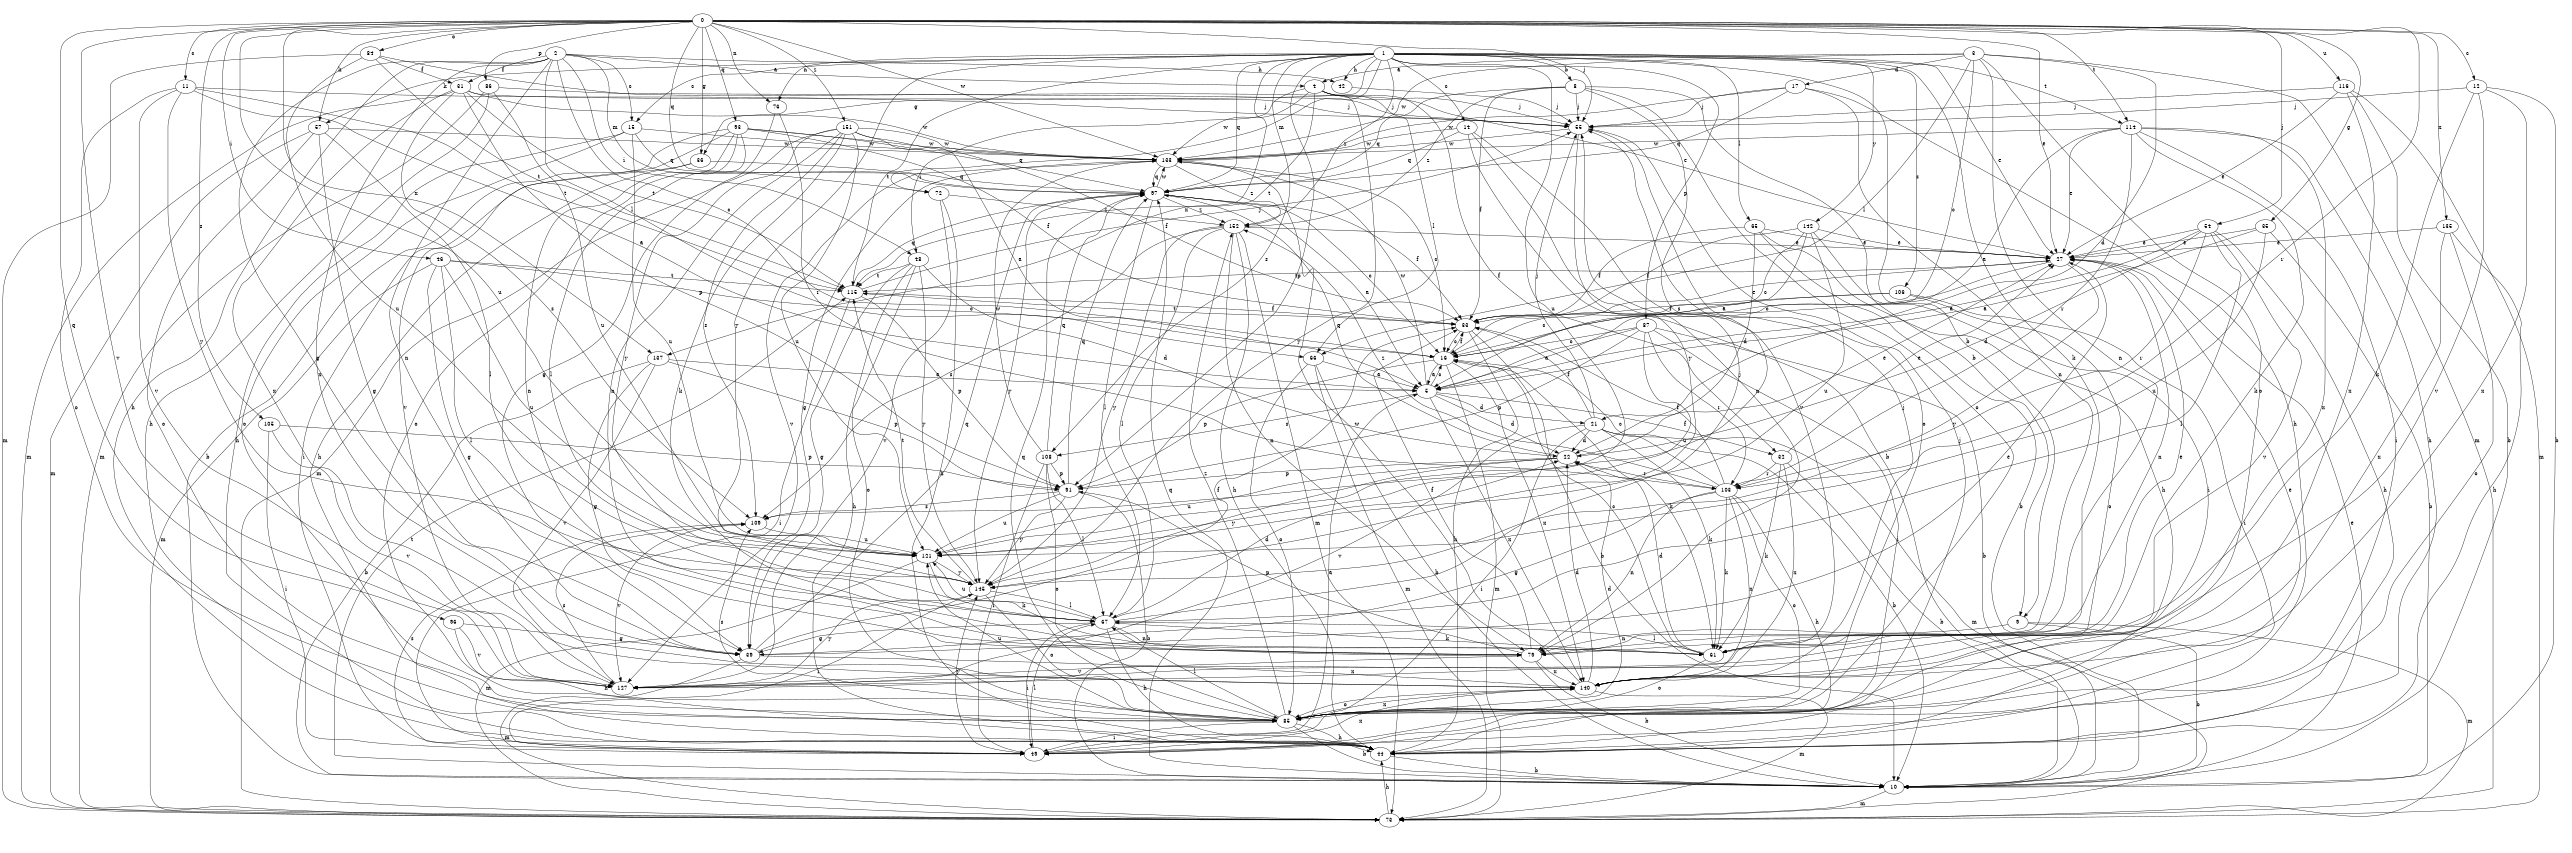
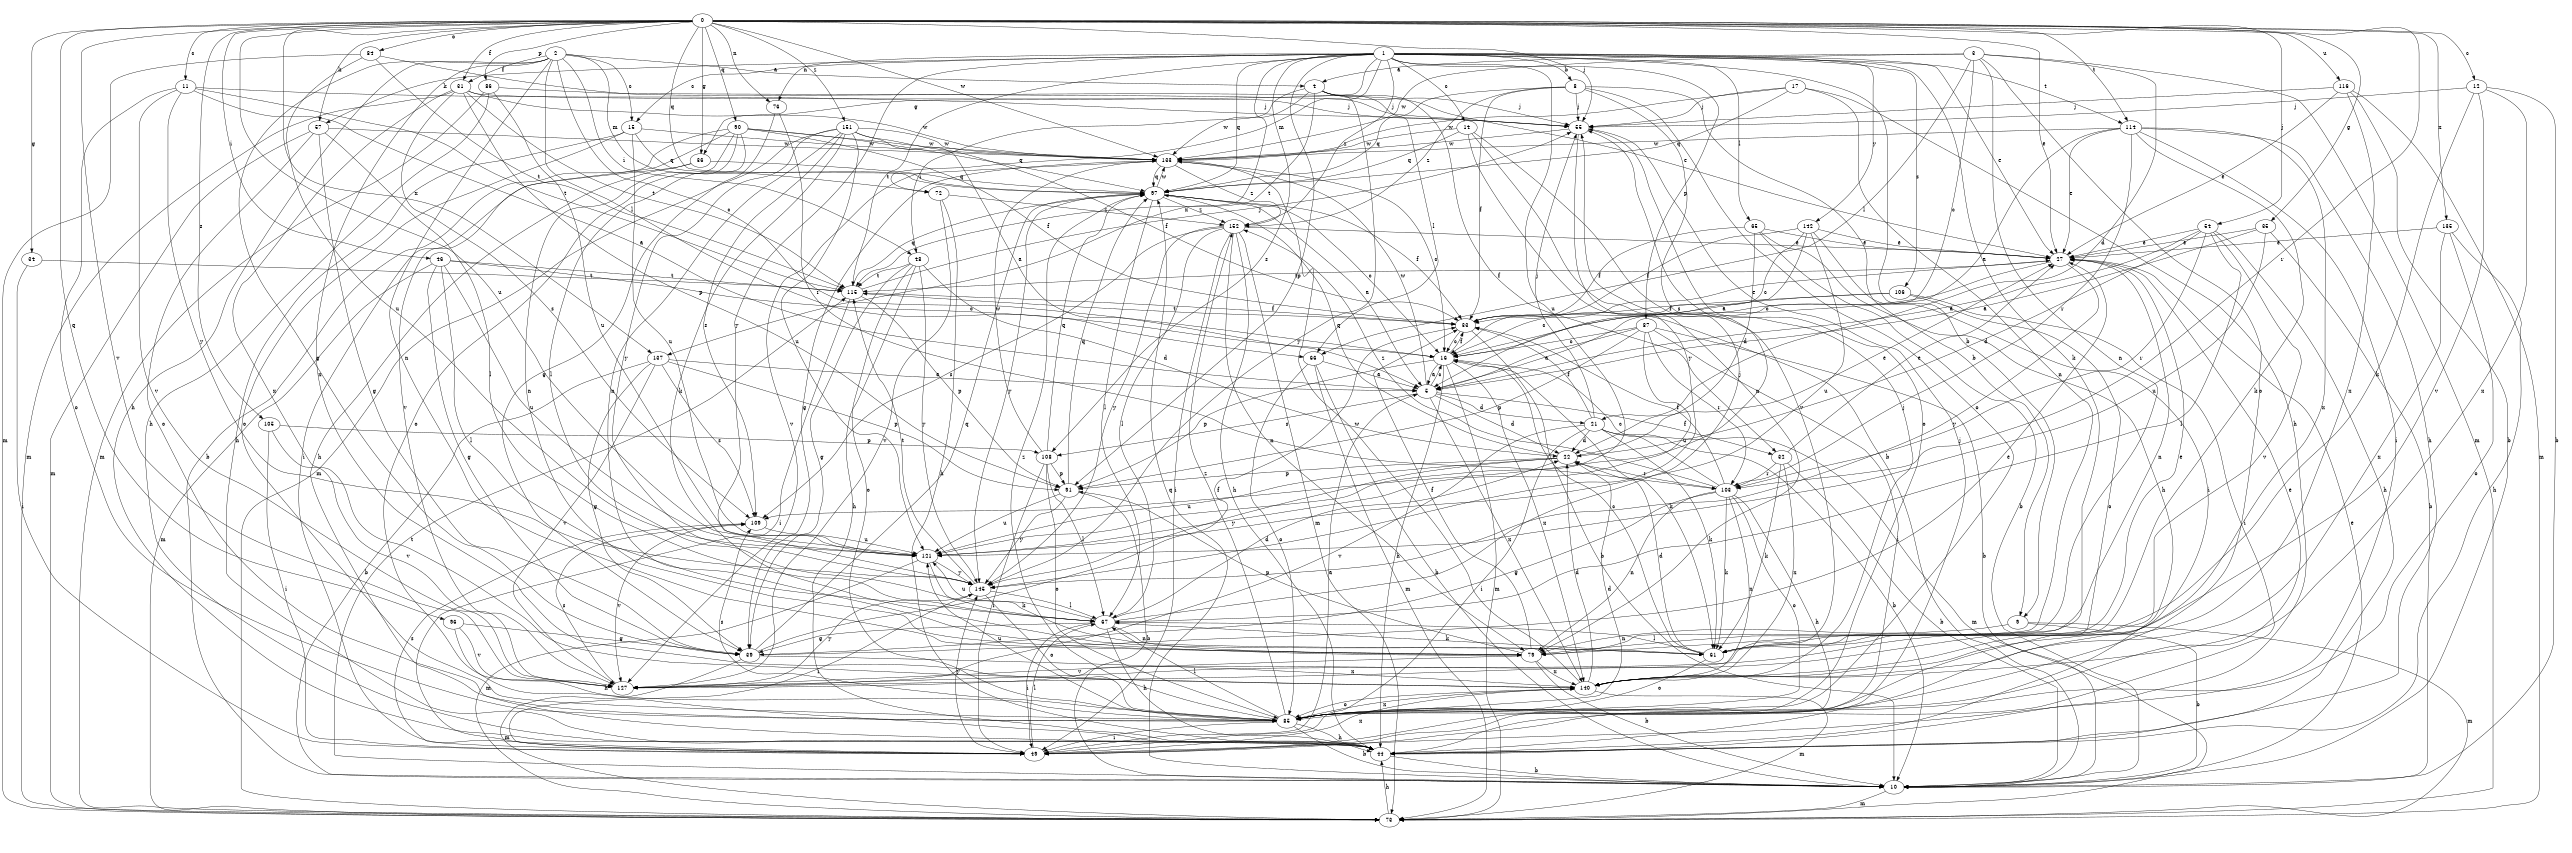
  strict digraph {
    0
    11
    12
    27
    31
+   34
    35
    36
    46
    54
    55
    57
    76
    84
    86
-   93
+   93 [label=90]
    96
    97
    103
    105
    114
    116
    121
    127
    133
    135
    137
    151
    115
    145
    85
    5
    61
    140
    10
    16
    79
    91
    73
    109
    49
    44
    39
    67
    22
    33
    152
    1
    8
    9
    14
    15
-   42
    65
    72
    87
    106
    108
    142
    2
    4
    48
    66
    32
    3
    17
    21
    0 -> 11 [label=c]
    0 -> 12 [label=c]
    0 -> 27 [label=e]
-   84 -> 31 [label=f]
+   0 -> 31 [label=f]
+   0 -> 34 [label=g]
    0 -> 35 [label=g]
    0 -> 36 [label=g]
    0 -> 46 [label=i]
    0 -> 54 [label=j]
    0 -> 55 [label=j]
    0 -> 57 [label=k]
    0 -> 76 [label=n]
    0 -> 84 [label=o]
    0 -> 86 [label=p]
    0 -> 93 [label=q]
    0 -> 96 [label=q]
    0 -> 97 [label=q]
    0 -> 103 [label=r]
    0 -> 105 [label=s]
    0 -> 114 [label=t]
    0 -> 116 [label=u]
    0 -> 121 [label=u]
    0 -> 127 [label=v]
    0 -> 133 [label=w]
    0 -> 135 [label=x]
    0 -> 137 [label=x]
    0 -> 151 [label=z]
    11 -> 55 [label=j]
    11 -> 127 [label=v]
    11 -> 115 [label=t]
    11 -> 145 [label=y]
    11 -> 85 [label=o]
    11 -> 5 [label=a]
    12 -> 55 [label=j]
    12 -> 127 [label=v]
    12 -> 61 [label=k]
    12 -> 140 [label=x]
    12 -> 10 [label=b]
    27 -> 115 [label=t]
    27 -> 145 [label=y]
    27 -> 16 [label=c]
    27 -> 79 [label=n]
    31 -> 55 [label=j]
    31 -> 133 [label=w]
    31 -> 115 [label=t]
    31 -> 140 [label=x]
    31 -> 91 [label=p]
    31 -> 73 [label=m]
    31 -> 109 [label=s]
+   34 -> 115 [label=t]
+   34 -> 49 [label=i]
    35 -> 27 [label=e]
    35 -> 121 [label=u]
    35 -> 5 [label=a]
    35 -> 10 [label=b]
    36 -> 97 [label=q]
    36 -> 49 [label=i]
    36 -> 44 [label=h]
    46 -> 121 [label=u]
    46 -> 115 [label=t]
    46 -> 16 [label=c]
    46 -> 73 [label=m]
    46 -> 39 [label=g]
    46 -> 67 [label=l]
    54 -> 27 [label=e]
    54 -> 103 [label=r]
    54 -> 127 [label=v]
    54 -> 5 [label=a]
    54 -> 44 [label=h]
    54 -> 67 [label=l]
    54 -> 22 [label=d]
    55 -> 133 [label=w]
    55 -> 145 [label=y]
    55 -> 85 [label=o]
    57 -> 133 [label=w]
    57 -> 85 [label=o]
    57 -> 73 [label=m]
    57 -> 39 [label=g]
    57 -> 67 [label=l]
    76 -> 103 [label=r]
    76 -> 39 [label=g]
    84 -> 27 [label=e]
    84 -> 121 [label=u]
    84 -> 115 [label=t]
    84 -> 73 [label=m]
    86 -> 55 [label=j]
    86 -> 121 [label=u]
    86 -> 73 [label=m]
    86 -> 44 [label=h]
    93 -> 97 [label=q]
    93 -> 127 [label=v]
    93 -> 133 [label=w]
    93 -> 85 [label=o]
    93 -> 10 [label=b]
    93 -> 79 [label=n]
    93 -> 67 [label=l]
    93 -> 33 [label=f]
    96 -> 127 [label=v]
    96 -> 44 [label=h]
    96 -> 39 [label=g]
    97 -> 133 [label=w]
    97 -> 145 [label=y]
    97 -> 5 [label=a]
    97 -> 16 [label=c]
    97 -> 67 [label=l]
    97 -> 33 [label=f]
    97 -> 152 [label=z]
    103 -> 85 [label=o]
    103 -> 61 [label=k]
    103 -> 140 [label=x]
    103 -> 16 [label=c]
    103 -> 79 [label=n]
    103 -> 44 [label=h]
    103 -> 39 [label=g]
    103 -> 33 [label=f]
    103 -> 152 [label=z]
    105 -> 127 [label=v]
-   105 -> 91 [label=p]
+   105 -> 108 [label=p]
    105 -> 49 [label=i]
    114 -> 27 [label=e]
    114 -> 103 [label=r]
    114 -> 133 [label=w]
    114 -> 5 [label=a]
    114 -> 61 [label=k]
    114 -> 140 [label=x]
    114 -> 49 [label=i]
    114 -> 44 [label=h]
    116 -> 27 [label=e]
    116 -> 55 [label=j]
    116 -> 140 [label=x]
    116 -> 10 [label=b]
    116 -> 73 [label=m]
    121 -> 145 [label=y]
    121 -> 61 [label=k]
    121 -> 73 [label=m]
    127 -> 145 [label=y]
    127 -> 109 [label=s]
    133 -> 97 [label=q]
    133 -> 127 [label=v]
    133 -> 16 [label=c]
    133 -> 39 [label=g]
    133 -> 152 [label=z]
    135 -> 27 [label=e]
    135 -> 85 [label=o]
    135 -> 140 [label=x]
    135 -> 44 [label=h]
    137 -> 127 [label=v]
    137 -> 5 [label=a]
    137 -> 10 [label=b]
    137 -> 91 [label=p]
    137 -> 39 [label=g]
    151 -> 121 [label=u]
    151 -> 133 [label=w]
    151 -> 145 [label=y]
    151 -> 5 [label=a]
    151 -> 61 [label=k]
    151 -> 79 [label=n]
    151 -> 73 [label=m]
    151 -> 109 [label=s]
    151 -> 33 [label=f]
    115 -> 55 [label=j]
    115 -> 97 [label=q]
    115 -> 91 [label=p]
    115 -> 49 [label=i]
    115 -> 33 [label=f]
    145 -> 115 [label=t]
    145 -> 85 [label=o]
    145 -> 49 [label=i]
    145 -> 67 [label=l]
    85 -> 27 [label=e]
-   85 -> 97 [label=q]
+   85 -> 97 [label=z]
    85 -> 121 [label=u]
    85 -> 140 [label=x]
    85 -> 10 [label=b]
    85 -> 109 [label=s]
    85 -> 49 [label=i]
    85 -> 44 [label=h]
    85 -> 67 [label=l]
    85 -> 22 [label=d]
    85 -> 152 [label=z]
    5 -> 133 [label=w]
    5 -> 140 [label=x]
    5 -> 16 [label=c]
    5 -> 22 [label=d]
    5 -> 108 [label=s]
    5 -> 32 [label=f]
    5 -> 21 [label=d]
    61 -> 27 [label=e]
    61 -> 85 [label=o]
    61 -> 16 [label=c]
    61 -> 67 [label=l]
    61 -> 22 [label=d]
    140 -> 55 [label=j]
    140 -> 133 [label=w]
    140 -> 85 [label=o]
    140 -> 73 [label=m]
    140 -> 22 [label=d]
    10 -> 27 [label=e]
    10 -> 97 [label=q]
    10 -> 115 [label=t]
    10 -> 73 [label=m]
    16 -> 5 [label=a]
    16 -> 61 [label=k]
    16 -> 140 [label=x]
    16 -> 91 [label=p]
    16 -> 73 [label=m]
-   33 -> 44 [label=h]
+   16 -> 44 [label=h]
    16 -> 33 [label=f]
    79 -> 127 [label=v]
    79 -> 140 [label=x]
    79 -> 10 [label=b]
    79 -> 91 [label=p]
    79 -> 33 [label=f]
    91 -> 97 [label=q]
    91 -> 121 [label=u]
    91 -> 145 [label=y]
    91 -> 10 [label=b]
-   91 -> 109 [label=s]
+   137 -> 109 [label=s]
    73 -> 44 [label=h]
    109 -> 121 [label=u]
    109 -> 127 [label=v]
    49 -> 145 [label=y]
    49 -> 5 [label=a]
    49 -> 140 [label=x]
    49 -> 109 [label=s]
    49 -> 67 [label=l]
    44 -> 55 [label=j]
    44 -> 10 [label=b]
    39 -> 27 [label=e]
    39 -> 97 [label=q]
    39 -> 140 [label=x]
    39 -> 73 [label=m]
    39 -> 33 [label=f]
    67 -> 55 [label=j]
    67 -> 121 [label=u]
    67 -> 61 [label=k]
    67 -> 79 [label=n]
    67 -> 49 [label=i]
    67 -> 44 [label=h]
    67 -> 39 [label=g]
    67 -> 22 [label=d]
    22 -> 27 [label=e]
    22 -> 97 [label=q]
    22 -> 103 [label=r]
    22 -> 121 [label=u]
    22 -> 145 [label=y]
    22 -> 91 [label=p]
    33 -> 27 [label=e]
    33 -> 115 [label=t]
    33 -> 10 [label=b]
    33 -> 16 [label=c]
    152 -> 27 [label=e]
    152 -> 145 [label=y]
    152 -> 79 [label=n]
    152 -> 73 [label=m]
    152 -> 109 [label=s]
+   152 -> 49 [label=i]
    152 -> 44 [label=h]
    152 -> 67 [label=l]
    1 -> 27 [label=e]
    1 -> 36 [label=g]
    1 -> 57 [label=k]
    1 -> 76 [label=n]
    1 -> 97 [label=q]
    1 -> 114 [label=t]
    1 -> 121 [label=u]
    1 -> 137 [label=x]
    1 -> 115 [label=t]
    1 -> 145 [label=y]
    1 -> 61 [label=k]
    1 -> 91 [label=p]
    1 -> 152 [label=z]
    1 -> 8 [label=b]
    1 -> 9 [label=b]
    1 -> 14 [label=c]
    1 -> 15 [label=c]
-   1 -> 42 [label=h]
    1 -> 65 [label=l]
    1 -> 72 [label=m]
    1 -> 87 [label=p]
    1 -> 106 [label=s]
    1 -> 108 [label=s]
    1 -> 142 [label=y]
    8 -> 55 [label=j]
    8 -> 97 [label=q]
    8 -> 85 [label=o]
    8 -> 109 [label=s]
    8 -> 33 [label=f]
    8 -> 152 [label=z]
    8 -> 9 [label=b]
    9 -> 10 [label=b]
    9 -> 79 [label=n]
    9 -> 73 [label=m]
    14 -> 97 [label=q]
    14 -> 127 [label=v]
    14 -> 133 [label=w]
    14 -> 10 [label=b]
    14 -> 79 [label=n]
    15 -> 97 [label=q]
    15 -> 121 [label=u]
    15 -> 133 [label=w]
    15 -> 85 [label=o]
    15 -> 44 [label=h]
-   42 -> 55 [label=j]
    65 -> 27 [label=e]
    65 -> 10 [label=b]
    65 -> 44 [label=h]
    65 -> 22 [label=d]
    65 -> 33 [label=f]
    72 -> 127 [label=v]
    72 -> 44 [label=h]
    72 -> 152 [label=z]
    87 -> 103 [label=r]
    87 -> 121 [label=u]
    87 -> 5 [label=a]
    87 -> 10 [label=b]
    87 -> 16 [label=c]
    87 -> 91 [label=p]
    87 -> 49 [label=i]
    106 -> 85 [label=o]
    106 -> 16 [label=c]
    106 -> 49 [label=i]
    106 -> 33 [label=f]
    108 -> 97 [label=q]
    108 -> 133 [label=w]
    108 -> 85 [label=o]
    108 -> 91 [label=p]
    108 -> 49 [label=i]
    108 -> 67 [label=l]
    142 -> 27 [label=e]
    142 -> 121 [label=u]
    142 -> 5 [label=a]
    142 -> 16 [label=c]
    142 -> 49 [label=i]
    142 -> 33 [label=f]
    2 -> 31 [label=f]
    2 -> 140 [label=x]
    2 -> 16 [label=c]
    2 -> 79 [label=n]
    2 -> 44 [label=h]
    2 -> 39 [label=g]
    2 -> 15 [label=c]
-   2 -> 42 [label=h]
    2 -> 72 [label=m]
    2 -> 4 [label=a]
    2 -> 48 [label=i]
    2 -> 66 [label=l]
    4 -> 55 [label=j]
    4 -> 133 [label=w]
    4 -> 115 [label=t]
    4 -> 145 [label=y]
    4 -> 48 [label=i]
    4 -> 66 [label=l]
    4 -> 32 [label=f]
    48 -> 115 [label=t]
    48 -> 145 [label=y]
    48 -> 85 [label=o]
    48 -> 44 [label=h]
    48 -> 39 [label=g]
    48 -> 22 [label=d]
    66 -> 85 [label=o]
    66 -> 5 [label=a]
    66 -> 10 [label=b]
    66 -> 73 [label=m]
    32 -> 27 [label=e]
    32 -> 103 [label=r]
    32 -> 61 [label=k]
    32 -> 140 [label=x]
    32 -> 10 [label=b]
    3 -> 133 [label=w]
    3 -> 85 [label=o]
    3 -> 16 [label=c]
    3 -> 79 [label=n]
    3 -> 73 [label=m]
    3 -> 4 [label=a]
    3 -> 66 [label=l]
-   3 -> 17 [label=d]
    3 -> 21 [label=d]
    17 -> 55 [label=j]
    17 -> 97 [label=q]
    17 -> 133 [label=w]
    17 -> 79 [label=n]
    17 -> 44 [label=h]
    21 -> 55 [label=j]
    21 -> 127 [label=v]
    21 -> 61 [label=k]
    21 -> 10 [label=b]
    21 -> 73 [label=m]
    21 -> 49 [label=i]
    21 -> 22 [label=d]
    21 -> 33 [label=f]
  }
